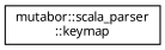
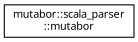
  digraph {
    rankdir=LR
-   n1 [color=black fillcolor=white fontname=Sans fontsize=10 height=0.2 label="mutabor::scala_parser\l::keymap" shape=record style=filled width=0.4]
+   n1 [color=black fillcolor=white fontname=Sans fontsize=10 height=0.2 label="mutabor::scala_parser\l::mutabor" shape=record style=filled width=0.4]
  }
